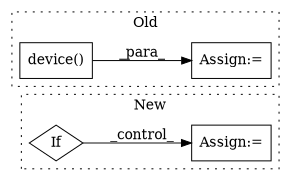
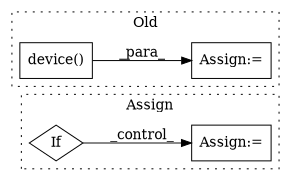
  digraph {
    rankdir=LR
    node [a=68 l=3 shape=box]
    n1 [a=96 label=If s=1412 shape=diamond]
    n2 [label="Assign:=" s=1469]
    n3 [a=75 l="13,1" label="device()" s="562,580"]
    n4 [label="Assign:=" s=559]
    subgraph cluster_1 {
-     label=New
+     label=Assign
      style=dotted
      n1
      n2
    }
    subgraph cluster_2 {
      label=Old
      style=dotted
      n3
      n4
    }
    n1 -> n2 [label=_control_]
    n3 -> n4 [label=_para_]
  }
